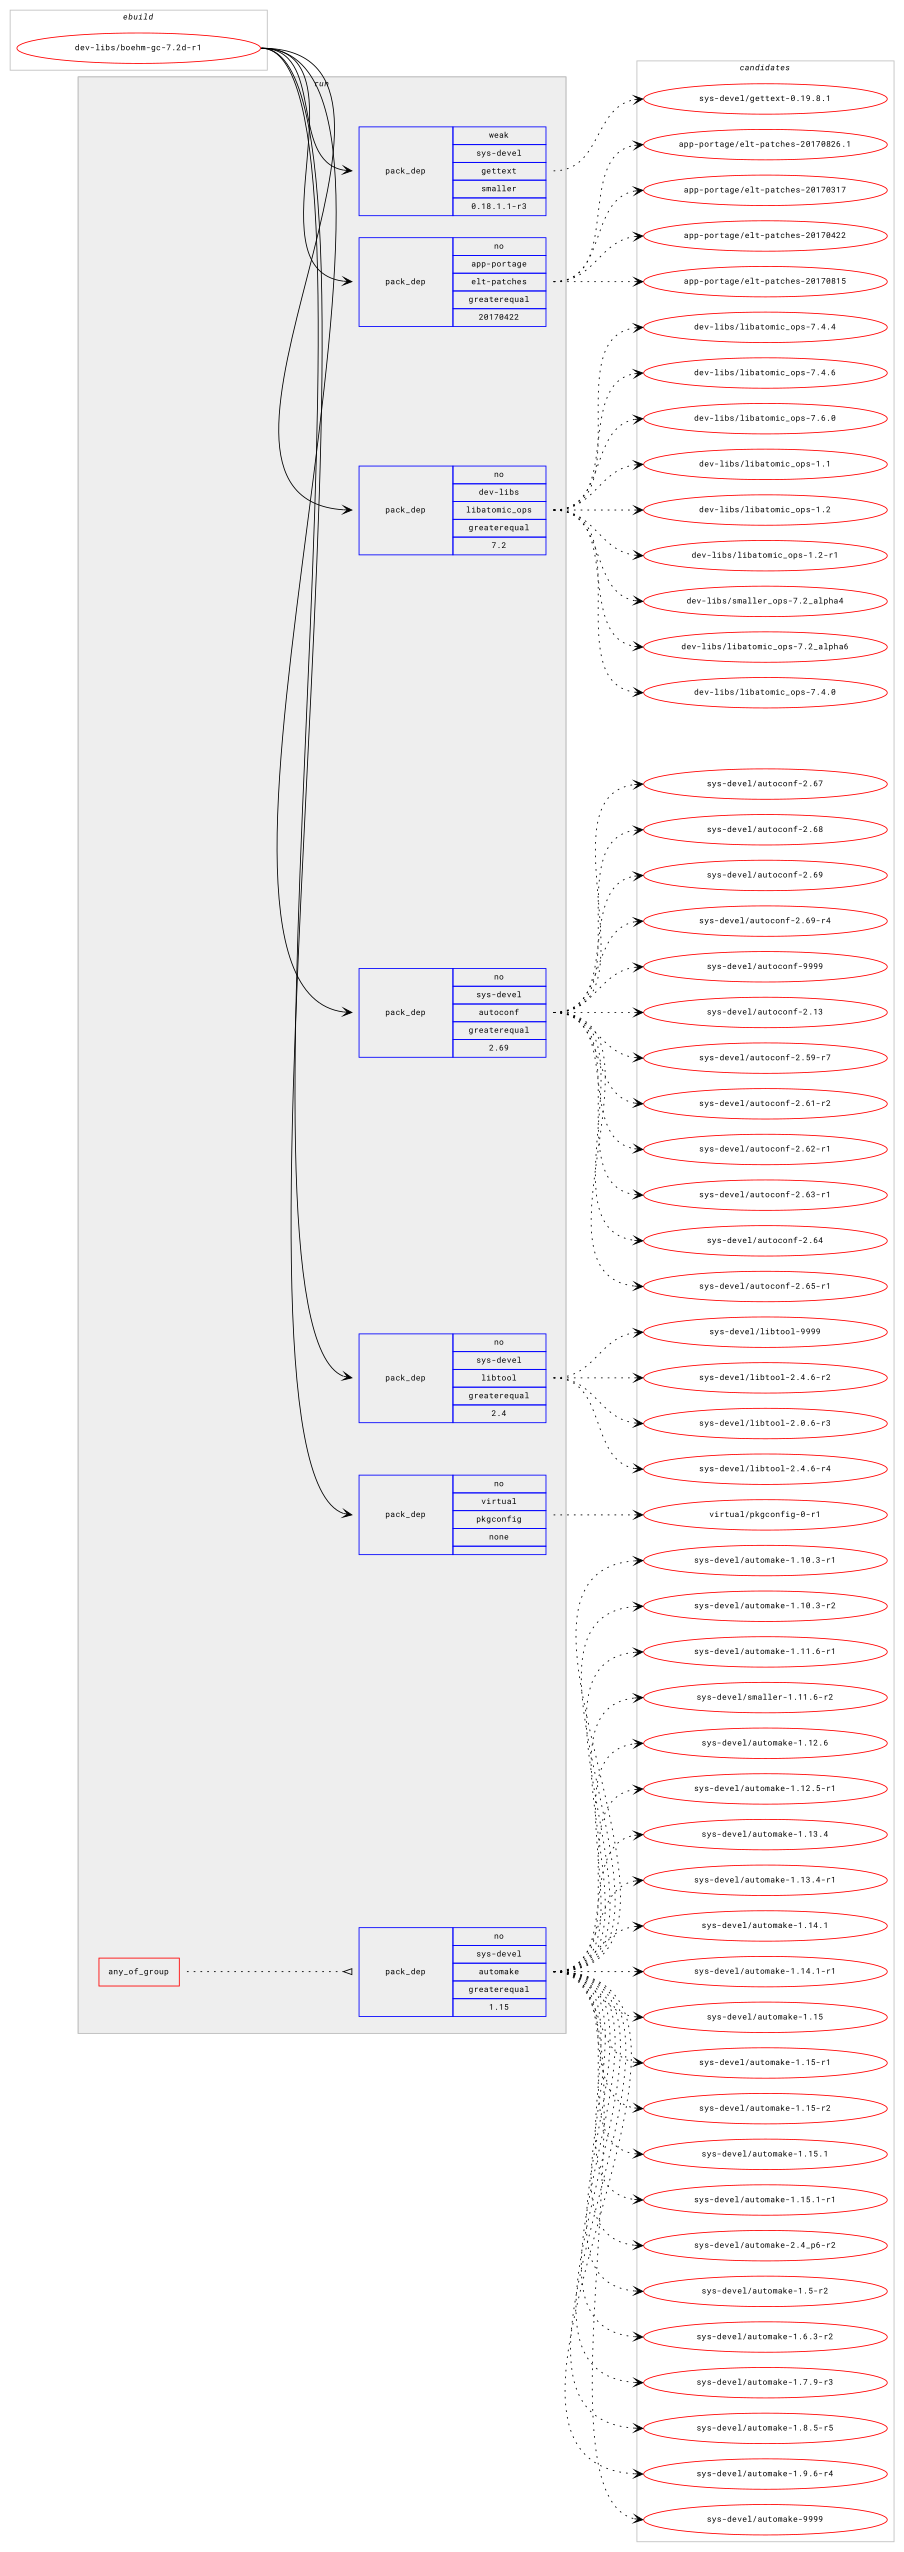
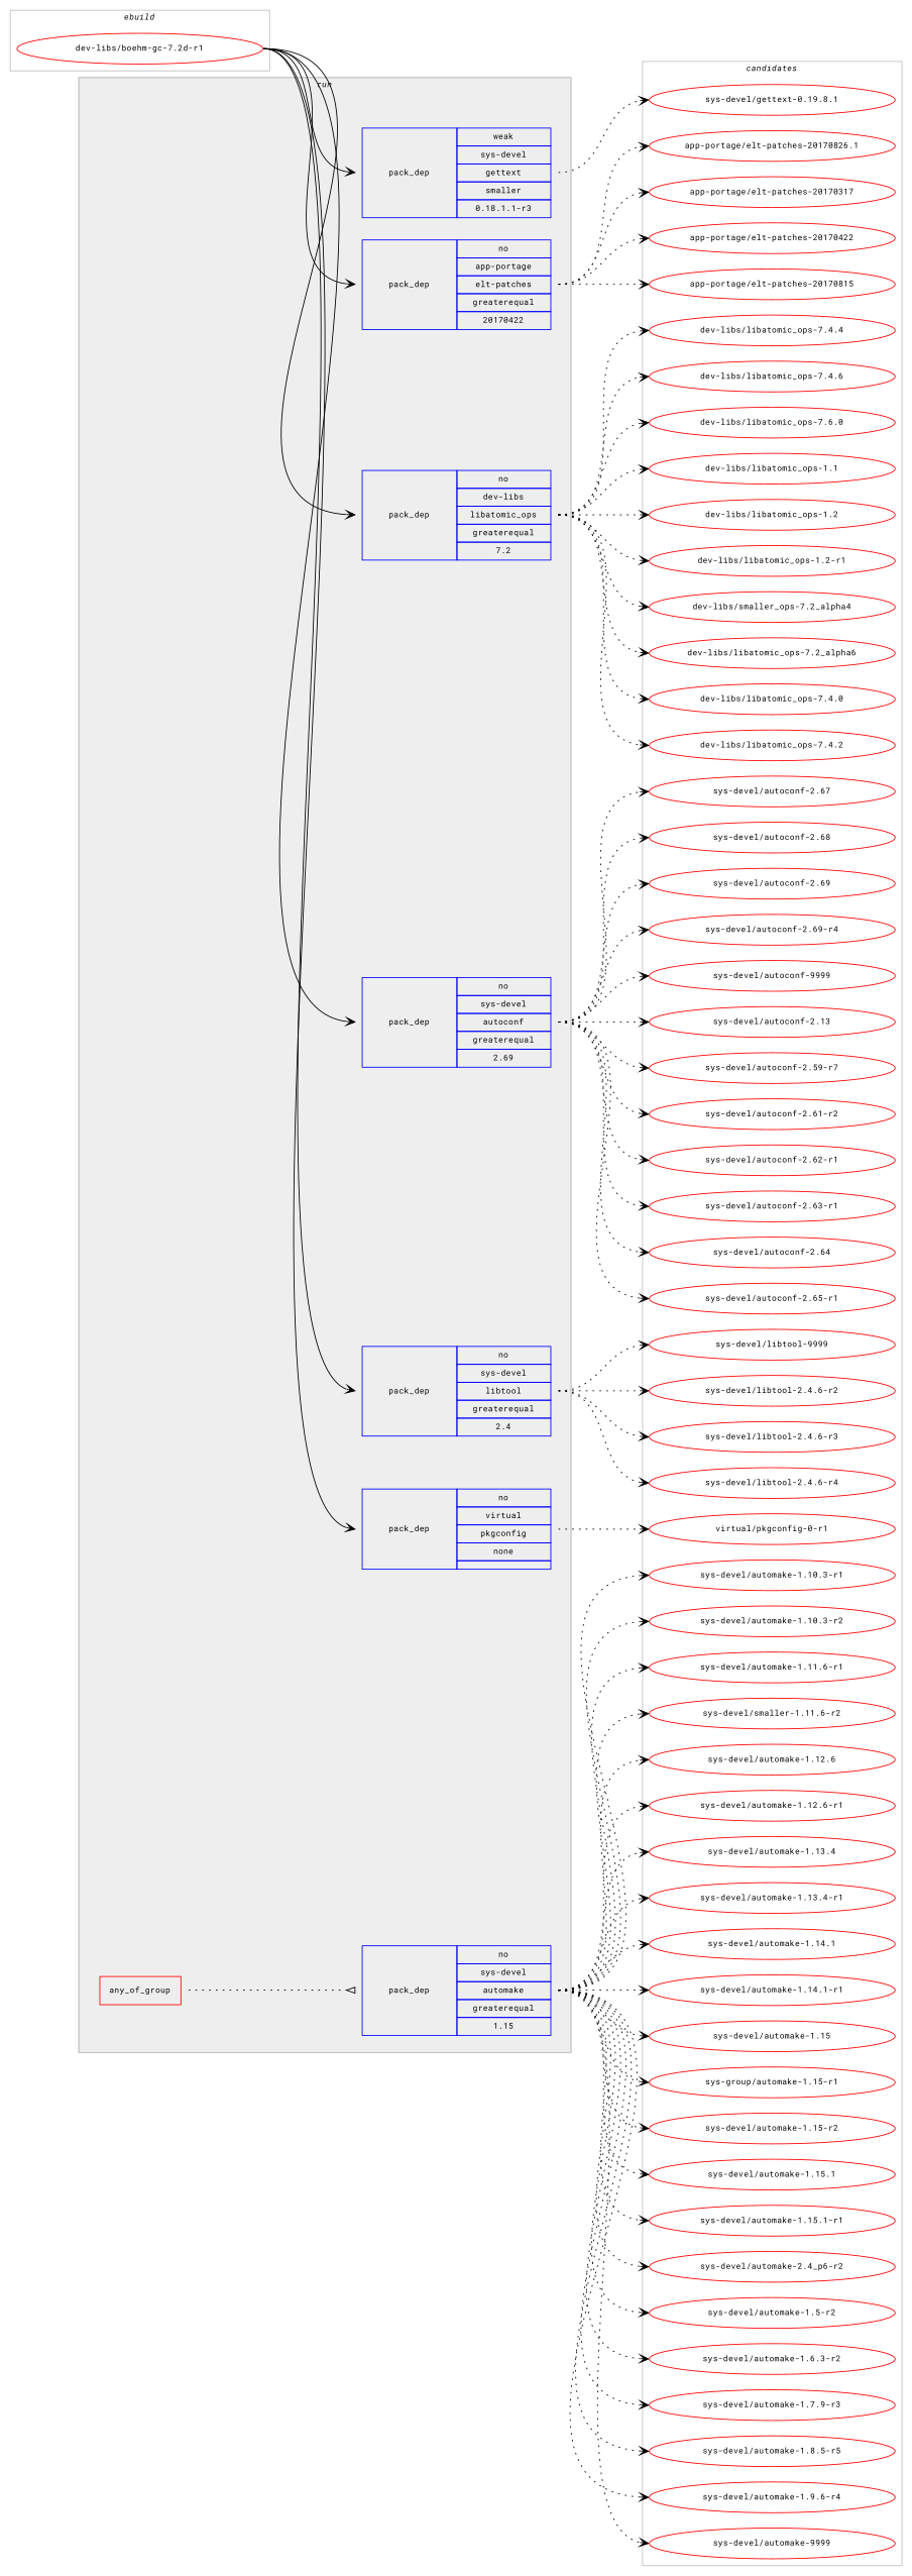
  digraph {
    compound=true
    concentrate=true
    fontname="Roboto Mono"
    fontsize=10
    newrank=true
    rankdir=LR
    ranksep=1.5
    node [color=red fontname="Roboto Mono" fontsize=10]
    edge [arrowhead=vee fontname="Roboto Mono" headport=w style=dotted tailport=e weight=100]
    n1 [label="dev-libs/boehm-gc-7.2d-r1" width=4]
    n2 [color=blue label=<<TABLE BORDER="0" CELLBORDER="1" CELLSPACING="0" CELLPADDING="4" WIDTH="220"><TR><TD ROWSPAN="6" CELLPADDING="30">pack_dep</TD></TR><TR><TD WIDTH="110">no</TD></TR><TR><TD>sys-devel</TD></TR><TR><TD>automake</TD></TR><TR><TD>greaterequal</TD></TR><TR><TD>1.15</TD></TR></TABLE>> shape=none]
    n3 [label=<<TABLE BORDER="0" CELLBORDER="1" CELLSPACING="0" CELLPADDING="4"><TR><TD CELLPADDING="10">any_of_group</TD></TR></TABLE>> shape=none]
    n4 [color=blue label=<<TABLE BORDER="0" CELLBORDER="1" CELLSPACING="0" CELLPADDING="4" WIDTH="220"><TR><TD ROWSPAN="6" CELLPADDING="30">pack_dep</TD></TR><TR><TD WIDTH="110">no</TD></TR><TR><TD>app-portage</TD></TR><TR><TD>elt-patches</TD></TR><TR><TD>greaterequal</TD></TR><TR><TD>20170422</TD></TR></TABLE>> shape=none]
    n5 [color=blue label=<<TABLE BORDER="0" CELLBORDER="1" CELLSPACING="0" CELLPADDING="4" WIDTH="220"><TR><TD ROWSPAN="6" CELLPADDING="30">pack_dep</TD></TR><TR><TD WIDTH="110">no</TD></TR><TR><TD>dev-libs</TD></TR><TR><TD>libatomic_ops</TD></TR><TR><TD>greaterequal</TD></TR><TR><TD>7.2</TD></TR></TABLE>> shape=none]
    n6 [color=blue label=<<TABLE BORDER="0" CELLBORDER="1" CELLSPACING="0" CELLPADDING="4" WIDTH="220"><TR><TD ROWSPAN="6" CELLPADDING="30">pack_dep</TD></TR><TR><TD WIDTH="110">no</TD></TR><TR><TD>sys-devel</TD></TR><TR><TD>autoconf</TD></TR><TR><TD>greaterequal</TD></TR><TR><TD>2.69</TD></TR></TABLE>> shape=none]
    n7 [color=blue label=<<TABLE BORDER="0" CELLBORDER="1" CELLSPACING="0" CELLPADDING="4" WIDTH="220"><TR><TD ROWSPAN="6" CELLPADDING="30">pack_dep</TD></TR><TR><TD WIDTH="110">no</TD></TR><TR><TD>sys-devel</TD></TR><TR><TD>libtool</TD></TR><TR><TD>greaterequal</TD></TR><TR><TD>2.4</TD></TR></TABLE>> shape=none]
    n8 [color=blue label=<<TABLE BORDER="0" CELLBORDER="1" CELLSPACING="0" CELLPADDING="4" WIDTH="220"><TR><TD ROWSPAN="6" CELLPADDING="30">pack_dep</TD></TR><TR><TD WIDTH="110">no</TD></TR><TR><TD>virtual</TD></TR><TR><TD>pkgconfig</TD></TR><TR><TD>none</TD></TR><TR><TD></TD></TR></TABLE>> shape=none]
    n9 [color=blue label=<<TABLE BORDER="0" CELLBORDER="1" CELLSPACING="0" CELLPADDING="4" WIDTH="220"><TR><TD ROWSPAN="6" CELLPADDING="30">pack_dep</TD></TR><TR><TD WIDTH="110">weak</TD></TR><TR><TD>sys-devel</TD></TR><TR><TD>gettext</TD></TR><TR><TD>smaller</TD></TR><TR><TD>0.18.1.1-r3</TD></TR></TABLE>> shape=none]
    n10 [label="sys-devel/automake-1.10.3-r1" width=4]
    n11 [label="sys-devel/automake-1.10.3-r2" width=4]
    n12 [label="sys-devel/automake-1.11.6-r1" width=4]
    n13 [label="sys-devel/smaller-1.11.6-r2" width=4]
    n14 [label="sys-devel/automake-1.12.6" width=4]
-   n15 [label="sys-devel/automake-1.12.5-r1" width=4]
+   n15 [label="sys-devel/automake-1.12.6-r1" width=4]
    n16 [label="sys-devel/automake-1.13.4" width=4]
    n17 [label="sys-devel/automake-1.13.4-r1" width=4]
    n18 [label="sys-devel/automake-1.14.1" width=4]
    n19 [label="sys-devel/automake-1.14.1-r1" width=4]
    n20 [label="sys-devel/automake-1.15" width=4]
-   n21 [label="sys-devel/automake-1.15-r1" width=4]
+   n21 [label="sys-group/automake-1.15-r1" width=4]
    n22 [label="sys-devel/automake-1.15-r2" width=4]
    n23 [label="sys-devel/automake-1.15.1" width=4]
    n24 [label="sys-devel/automake-1.15.1-r1" width=4]
    n25 [label="sys-devel/automake-2.4_p6-r2" width=4]
    n26 [label="sys-devel/automake-1.5-r2" width=4]
    n27 [label="sys-devel/automake-1.6.3-r2" width=4]
    n28 [label="sys-devel/automake-1.7.9-r3" width=4]
    n29 [label="sys-devel/automake-1.8.5-r5" width=4]
    n30 [label="sys-devel/automake-1.9.6-r4" width=4]
    n31 [label="sys-devel/automake-9999" width=4]
    n32 [label="app-portage/elt-patches-20170317" width=4]
    n33 [label="app-portage/elt-patches-20170422" width=4]
    n34 [label="app-portage/elt-patches-20170815" width=4]
    n35 [label="app-portage/elt-patches-20170826.1" width=4]
    n36 [label="dev-libs/libatomic_ops-1.1" width=4]
    n37 [label="dev-libs/libatomic_ops-1.2" width=4]
    n38 [label="dev-libs/libatomic_ops-1.2-r1" width=4]
    n39 [label="dev-libs/smaller_ops-7.2_alpha4" width=4]
    n40 [label="dev-libs/libatomic_ops-7.2_alpha6" width=4]
    n41 [label="dev-libs/libatomic_ops-7.4.0" width=4]
+   n42 [label="dev-libs/libatomic_ops-7.4.2" width=4]
    n43 [label="dev-libs/libatomic_ops-7.4.4" width=4]
    n44 [label="dev-libs/libatomic_ops-7.4.6" width=4]
    n45 [label="dev-libs/libatomic_ops-7.6.0" width=4]
    n46 [label="sys-devel/autoconf-2.13" width=4]
    n47 [label="sys-devel/autoconf-2.59-r7" width=4]
    n48 [label="sys-devel/autoconf-2.61-r2" width=4]
    n49 [label="sys-devel/autoconf-2.62-r1" width=4]
    n50 [label="sys-devel/autoconf-2.63-r1" width=4]
    n51 [label="sys-devel/autoconf-2.64" width=4]
    n52 [label="sys-devel/autoconf-2.65-r1" width=4]
    n53 [label="sys-devel/autoconf-2.67" width=4]
    n54 [label="sys-devel/autoconf-2.68" width=4]
    n55 [label="sys-devel/autoconf-2.69" width=4]
    n56 [label="sys-devel/autoconf-2.69-r4" width=4]
    n57 [label="sys-devel/autoconf-9999" width=4]
    n58 [label="sys-devel/libtool-2.4.6-r2" width=4]
-   n59 [label="sys-devel/libtool-2.0.6-r3" width=4]
+   n59 [label="sys-devel/libtool-2.4.6-r3" width=4]
    n60 [label="sys-devel/libtool-2.4.6-r4" width=4]
    n61 [label="sys-devel/libtool-9999" width=4]
    n62 [label="virtual/pkgconfig-0-r1" width=4]
    n63 [label="sys-devel/gettext-0.19.8.1" width=4]
    subgraph cluster_1 {
      color=gray
      label=<<i>ebuild</i>>
      rank=same
      n1
    }
    subgraph cluster_2 {
      color=gray
      label=<<i>dependencies</i>>
      subgraph cluster_3 {
        color=gray
        fillcolor="#eeeeee"
        label=<<i>compile</i>>
        style=filled
        subgraph sub_4 {
          color=gray
          fillcolor="#eeeeee"
          label=<<i>compile</i>>
          style=filled
          n3
          subgraph sub_5 {
            color=gray
            fillcolor="#eeeeee"
            label=<<i>compile</i>>
            style=filled
            n2
          }
        }
        subgraph sub_6 {
          color=gray
          fillcolor="#eeeeee"
          label=<<i>compile</i>>
          style=filled
          n4
        }
        subgraph sub_7 {
          color=gray
          fillcolor="#eeeeee"
          label=<<i>compile</i>>
          style=filled
          n5
        }
        subgraph sub_8 {
          color=gray
          fillcolor="#eeeeee"
          label=<<i>compile</i>>
          style=filled
          n6
        }
        subgraph sub_9 {
          color=gray
          fillcolor="#eeeeee"
          label=<<i>compile</i>>
          style=filled
          n7
        }
        subgraph sub_10 {
          color=gray
          fillcolor="#eeeeee"
          label=<<i>compile</i>>
          style=filled
          n8
        }
        subgraph sub_11 {
          color=gray
          fillcolor="#eeeeee"
          label=<<i>compile</i>>
          style=filled
          n9
        }
      }
      subgraph cluster_12 {
        color=gray
        fillcolor="#eeeeee"
        label=<<i>compile and run</i>>
        style=filled
      }
      subgraph cluster_13 {
        color=gray
        fillcolor="#eeeeee"
        label=<<i>run</i>>
        style=filled
      }
    }
    subgraph cluster_14 {
      color=gray
      label=<<i>candidates</i>>
      rank=same
      subgraph sub_15 {
        color=black
        label=<<i>candidates</i>>
        nodesep=1
        rank=same
        n10
        n11
        n12
        n13
        n14
        n15
        n16
        n17
        n18
        n19
        n20
        n21
        n22
        n23
        n24
        n25
        n26
        n27
        n28
        n29
        n30
        n31
      }
      subgraph sub_16 {
        color=black
        label=<<i>candidates</i>>
        nodesep=1
        rank=same
        n32
        n33
        n34
        n35
      }
      subgraph sub_17 {
        color=black
        label=<<i>candidates</i>>
        nodesep=1
        rank=same
        n36
        n37
        n38
        n39
        n40
        n41
+       n42
        n43
        n44
        n45
      }
      subgraph sub_18 {
        color=black
        label=<<i>candidates</i>>
        nodesep=1
        rank=same
        n46
        n47
        n48
        n49
        n50
        n51
        n52
        n53
        n54
        n55
        n56
        n57
      }
      subgraph sub_19 {
        color=black
        label=<<i>candidates</i>>
        nodesep=1
        rank=same
        n58
        n59
        n60
        n61
      }
      subgraph sub_20 {
        color=black
        label=<<i>candidates</i>>
        nodesep=1
        rank=same
        n62
      }
      subgraph sub_21 {
        color=black
        label=<<i>candidates</i>>
        nodesep=1
        rank=same
        n63
      }
    }
    n1 -> n4 [style=solid weight=20]
    n1 -> n5 [style=solid weight=20]
    n1 -> n6 [style=solid weight=20]
    n1 -> n7 [style=solid weight=20]
    n1 -> n8 [style=solid weight=20]
    n1 -> n9 [style=solid weight=20]
    n2 -> n10
    n2 -> n11
    n2 -> n12
    n2 -> n13
    n2 -> n14
    n2 -> n15
    n2 -> n16
    n2 -> n17
    n2 -> n18
    n2 -> n19
    n2 -> n20
    n2 -> n21
    n2 -> n22
    n2 -> n23
    n2 -> n24
    n2 -> n25
    n2 -> n26
    n2 -> n27
    n2 -> n28
    n2 -> n29
    n2 -> n30
    n2 -> n31
    n3 -> n2 [arrowhead=oinv weight=20]
    n4 -> n32
    n4 -> n33
    n4 -> n34
    n4 -> n35
    n5 -> n36
    n5 -> n37
    n5 -> n38
    n5 -> n39
    n5 -> n40
    n5 -> n41
+   n5 -> n42
    n5 -> n43
    n5 -> n44
    n5 -> n45
    n6 -> n46
    n6 -> n47
    n6 -> n48
    n6 -> n49
    n6 -> n50
    n6 -> n51
    n6 -> n52
    n6 -> n53
    n6 -> n54
    n6 -> n55
    n6 -> n56
    n6 -> n57
    n7 -> n58
    n7 -> n59
    n7 -> n60
    n7 -> n61
    n8 -> n62
    n9 -> n63
  }
